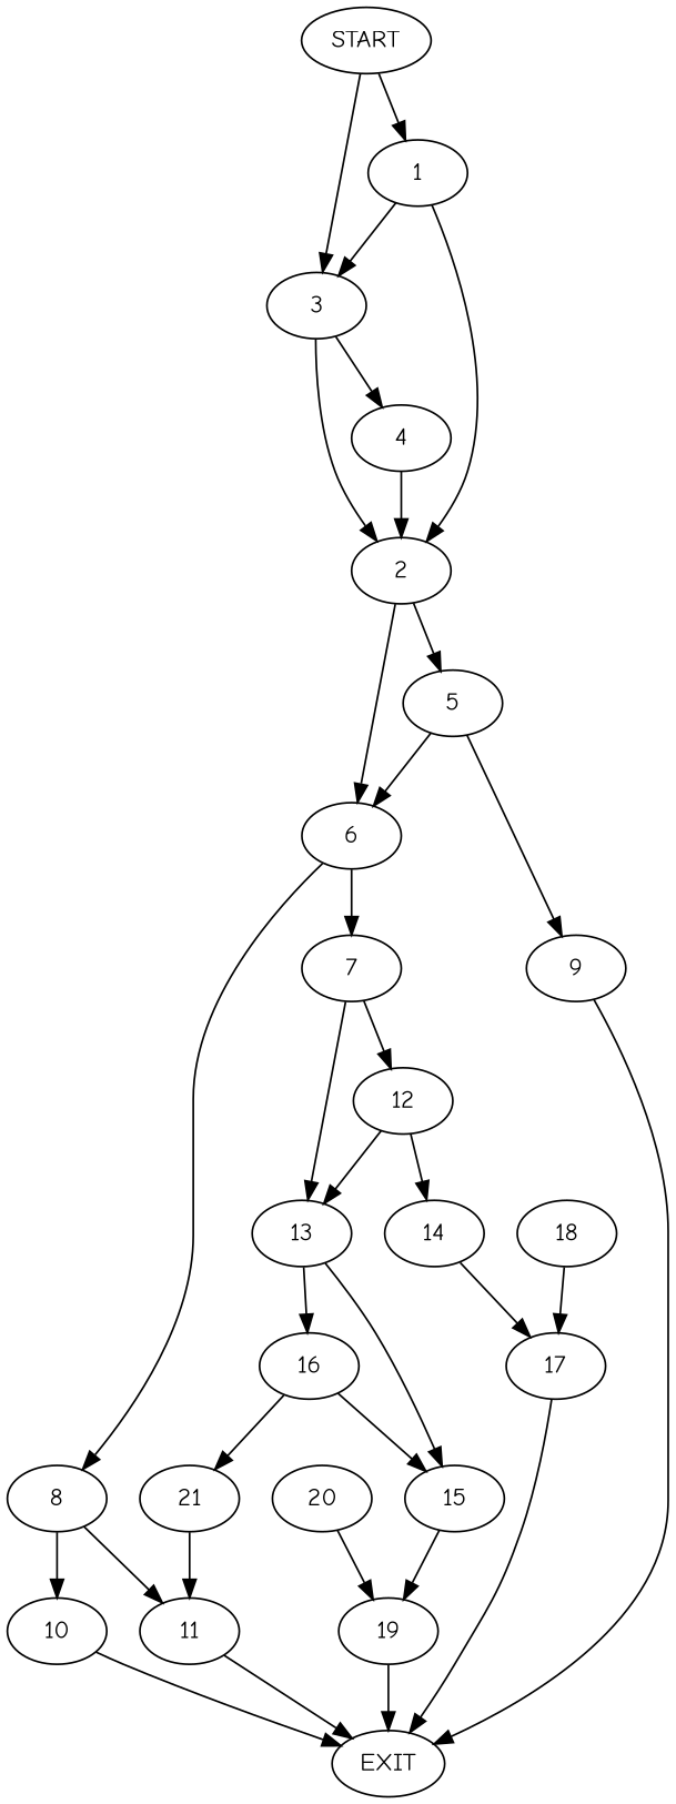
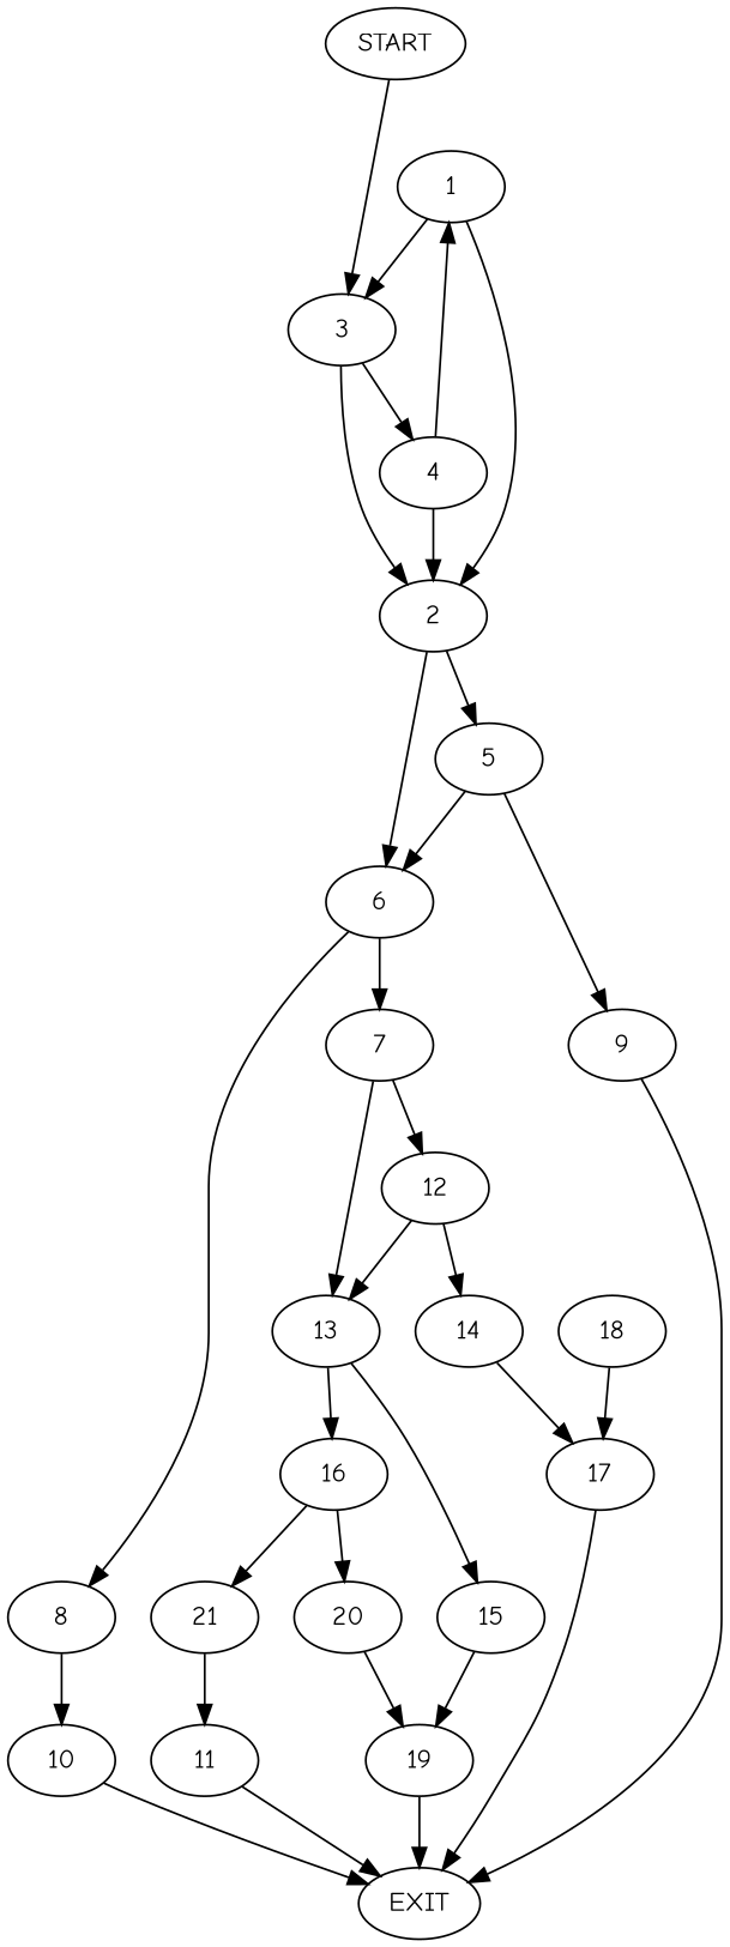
  digraph {
    fontname="Comic Neue"
    node [fontname="Comic Neue"]
    edge [fontname="Comic Neue"]
    n1 [label=START]
    1
    3
    2
    18
    17
    n7 [label=EXIT]
    5
    6
    4
    9
    7
    8
    12
    13
    10
    11
    14
    15
    16
    19
    20
    21
-   n1 -> 1
+   4 -> 1
    n1 -> 3
    1 -> 3
    1 -> 2
    3 -> 2
    3 -> 4
    2 -> 5
    2 -> 6
    18 -> 17
    17 -> n7
    5 -> 6
    5 -> 9
    6 -> 7
    6 -> 8
    4 -> 2
    9 -> n7
    7 -> 12
    7 -> 13
    8 -> 10
-   8 -> 11
    12 -> 13
    12 -> 14
    13 -> 15
    13 -> 16
    10 -> n7
    11 -> n7
    14 -> 17
    15 -> 19
-   16 -> 15
+   16 -> 20
    16 -> 21
    19 -> n7
    20 -> 19
    21 -> 11
  }
